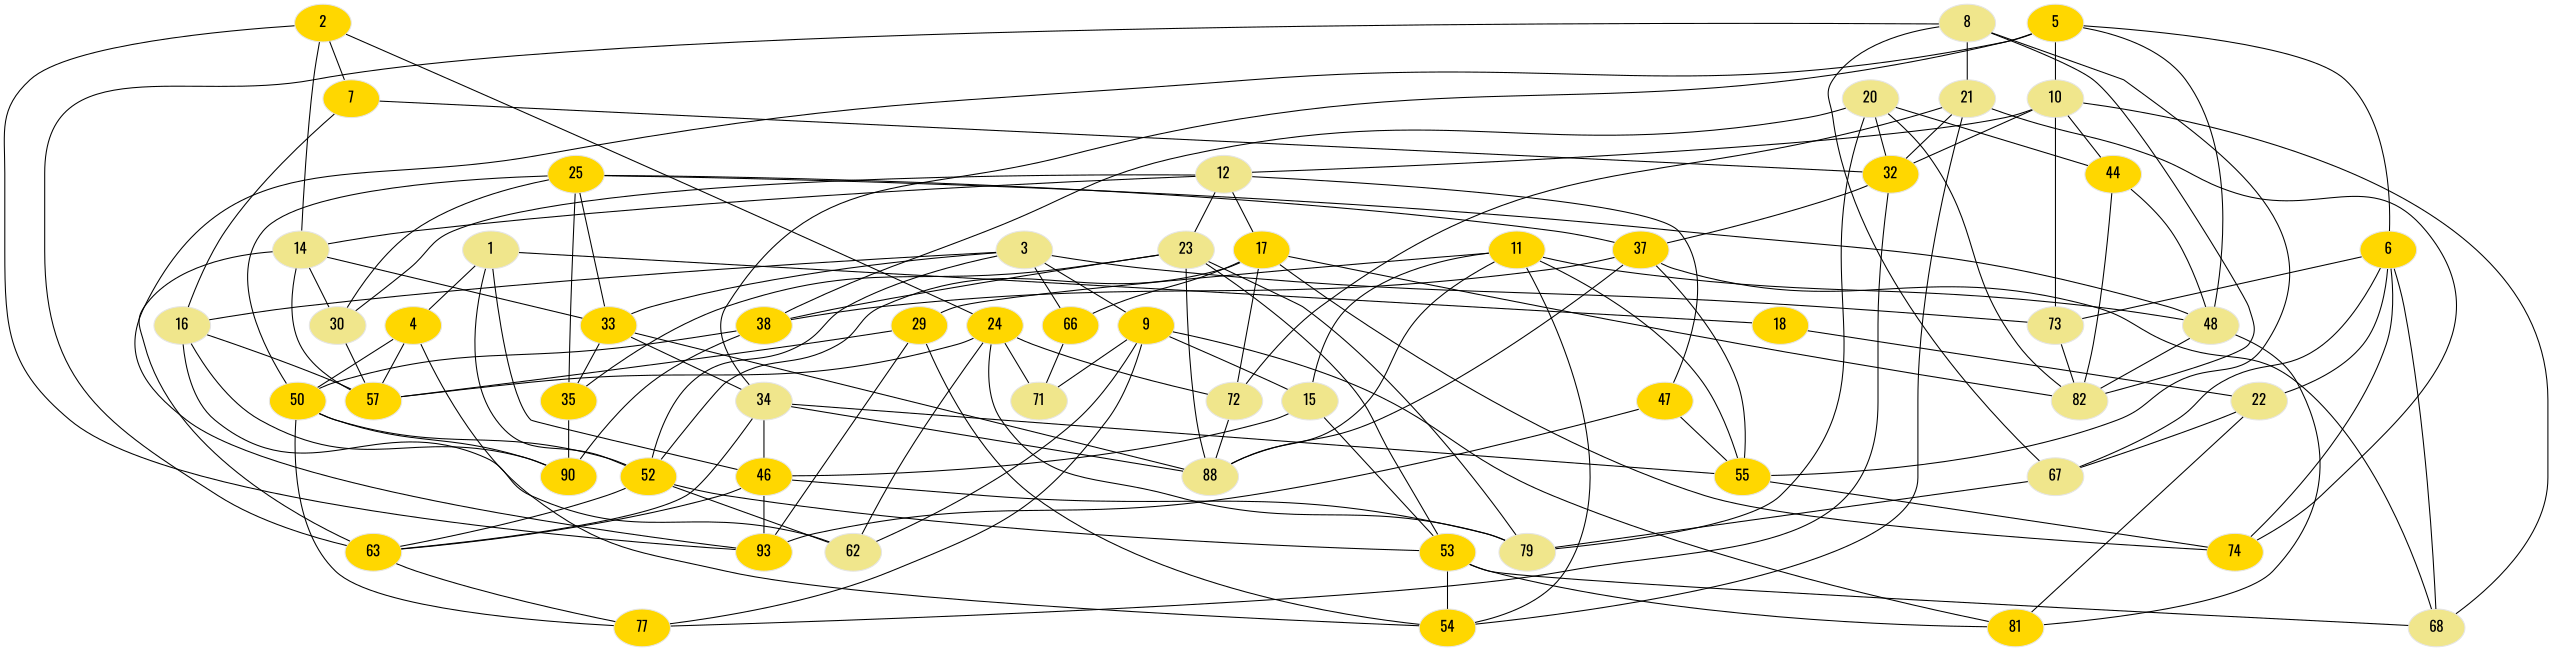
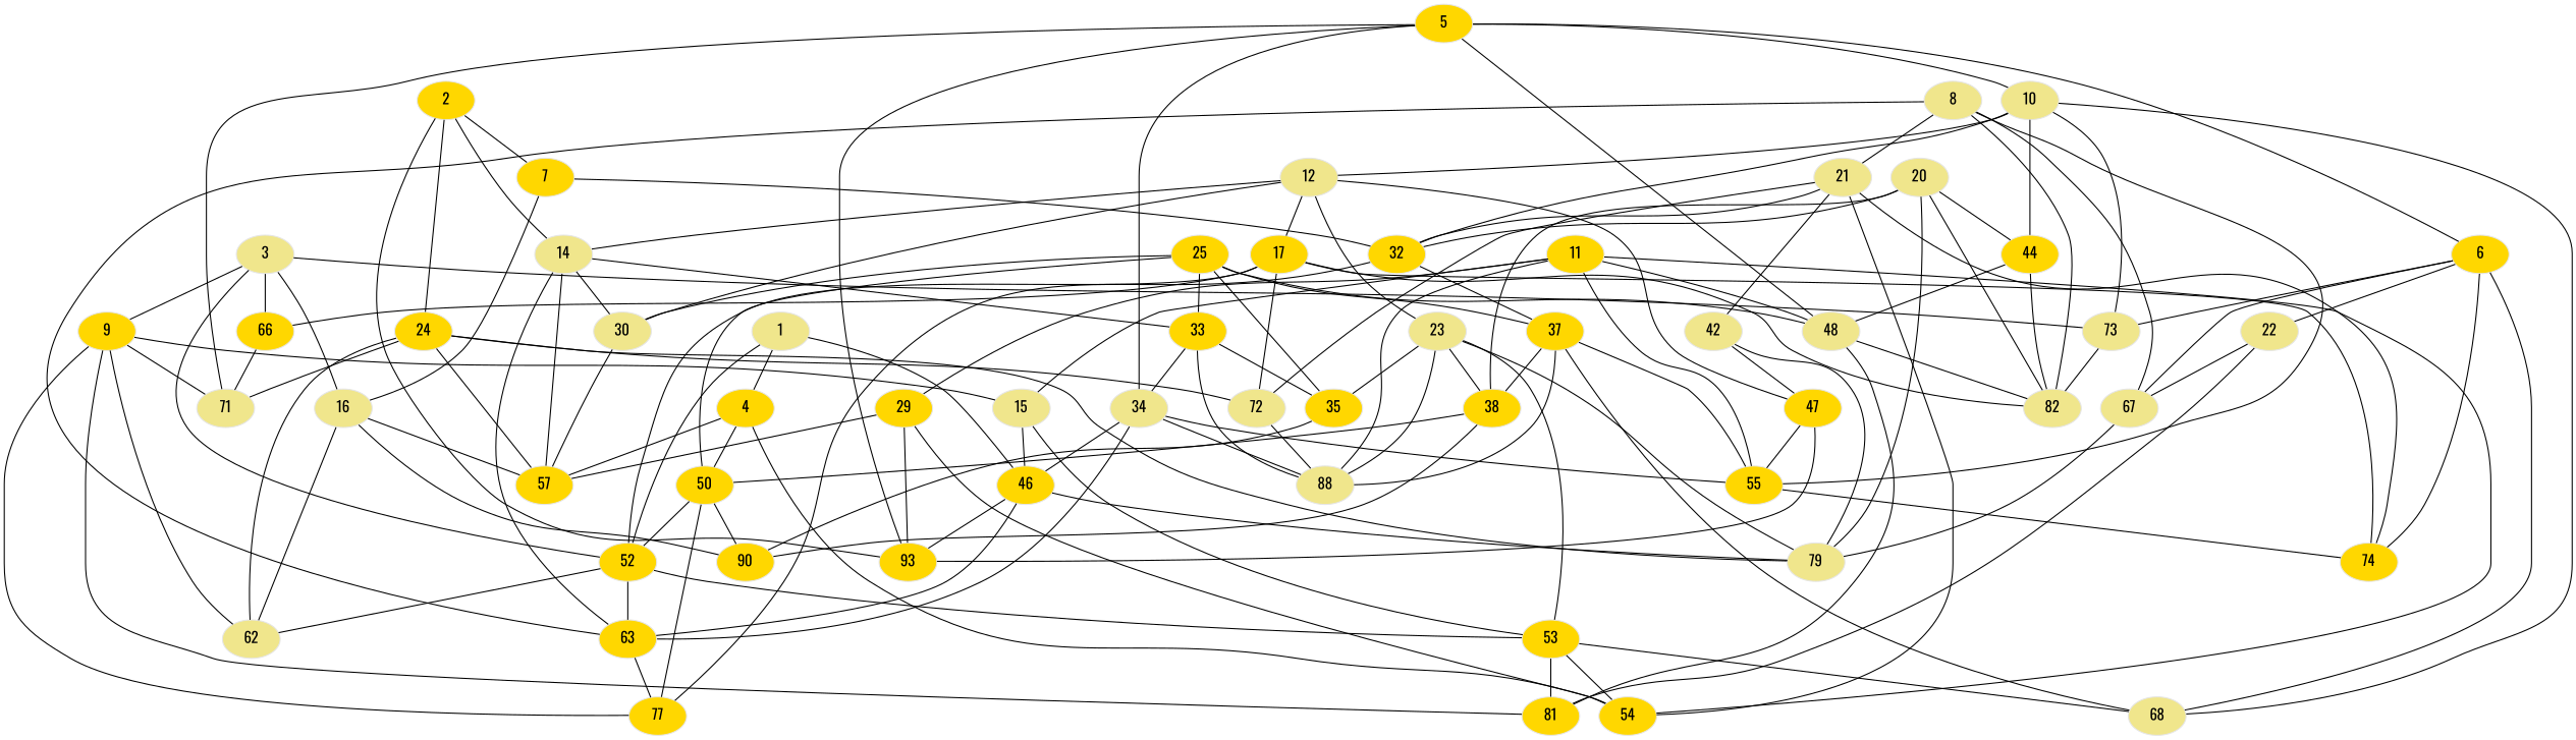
  graph {
    fontname=Oswald
    node [color=gray90 fillcolor=gold fontname=Oswald style=filled]
    edge [fontname=Oswald]
    1 [fillcolor=khaki]
    4
-   18 [super="+59"]
    46 [super="+51"]
    52 [super="+64"]
    50 [super="+65"]
    54 [super="+85"]
    57 [super="+76"]
    22 [fillcolor=khaki]
    93 [super="+94"]
    63 [super="+70"]
    79 [fillcolor=khaki super="+95"]
    62 [fillcolor=khaki]
    53 [super="+69"]
    2
    7
    14 [fillcolor=khaki super="+27"]
    24 [super="+36"]
    16 [fillcolor=khaki super="+19"]
    32 [super="+80"]
    33 [super="+89"]
    30 [fillcolor=khaki]
    71 [fillcolor=khaki]
    72 [fillcolor=khaki]
    3 [fillcolor=khaki super="+40"]
    9 [super="+91"]
    66
    73 [fillcolor=khaki]
    15 [fillcolor=khaki]
    77
    81
    90
    34 [fillcolor=khaki super="+45"]
    88 [fillcolor=khaki super="+92"]
    35
    82 [fillcolor=khaki super="+86"]
    5 [super="+83"]
    6 [super="+13"]
    10 [fillcolor=khaki super="+84"]
    48 [fillcolor=khaki super="+87"]
    67 [fillcolor=khaki]
    68 [fillcolor=khaki]
    74
    12 [fillcolor=khaki super="+39"]
    44
    55 [super="+75"]
    37 [super="+49"]
    8 [fillcolor=khaki super="+78"]
    21 [fillcolor=khaki super="+60"]
+   42 [fillcolor=khaki]
    17 [super="+43"]
    23 [fillcolor=khaki super="+58"]
    47
    11 [super="+26"]
    29
    38 [super="+61"]
    20 [fillcolor=khaki super="+31"]
    25 [super="+41"]
    1 -- 4
-   1 -- 18
    1 -- 46
    1 -- 52
    4 -- 50
    4 -- 54
    4 -- 57
-   18 -- 22
    46 -- 93
    46 -- 63
    46 -- 79
    52 -- 63
    52 -- 62
    52 -- 53
    50 -- 52
    50 -- 77
    50 -- 90
    22 -- 81
    22 -- 67
    63 -- 77
    53 -- 54
    53 -- 81
    53 -- 68
    2 -- 93
    2 -- 7
    2 -- 14
    2 -- 24
    7 -- 16 [weight=2]
    7 -- 32
    14 -- 57
    14 -- 63
    14 -- 33
    14 -- 30
    24 -- 57
    24 -- 79
    24 -- 62
    24 -- 71
    24 -- 72
    16 -- 57
    16 -- 62
    16 -- 90
    32 -- 77
    32 -- 37
    33 -- 34
    33 -- 88
    33 -- 35
    30 -- 57
    72 -- 88
    3 -- 52
    3 -- 16
-   3 -- 33
    3 -- 9
    3 -- 66
    3 -- 73
    9 -- 62
    9 -- 71
    9 -- 15
    9 -- 77
    9 -- 81
    66 -- 71
    73 -- 82
    15 -- 46
    15 -- 53
    34 -- 46
    34 -- 63
    34 -- 88
    34 -- 55
    35 -- 90
    5 -- 93
+   5 -- 71
    5 -- 34
    5 -- 6
    5 -- 10
    5 -- 48
    6 -- 22
    6 -- 73
    6 -- 67
    6 -- 68
    6 -- 74
    10 -- 32
    10 -- 73
    10 -- 68
    10 -- 12
    10 -- 44
    48 -- 81
    48 -- 82
    67 -- 79
    12 -- 14
    12 -- 30
    12 -- 17
    12 -- 23
    12 -- 47
    44 -- 82
    44 -- 48
    55 -- 74
    37 -- 88
    37 -- 68
    37 -- 55
    37 -- 38
    8 -- 63
    8 -- 82
    8 -- 67
    8 -- 55
    8 -- 21
    21 -- 54
    21 -- 32
    21 -- 72
    21 -- 74
+   21 -- 42
+   42 -- 79
+   42 -- 47
    17 -- 52
    17 -- 72
    17 -- 66
    17 -- 82
    17 -- 74
    23 -- 79
    23 -- 53
    23 -- 88
    23 -- 35
    23 -- 38
    47 -- 93
    47 -- 55
    11 -- 54
    11 -- 15
    11 -- 88
    11 -- 48
    11 -- 55
    11 -- 29
    29 -- 54
    29 -- 57
    29 -- 93
    38 -- 50
    38 -- 90
    20 -- 79
    20 -- 32
    20 -- 82
    20 -- 44
    20 -- 38 [weight=2]
    25 -- 50
    25 -- 33
    25 -- 30
    25 -- 35
    25 -- 48
    25 -- 37
  }
